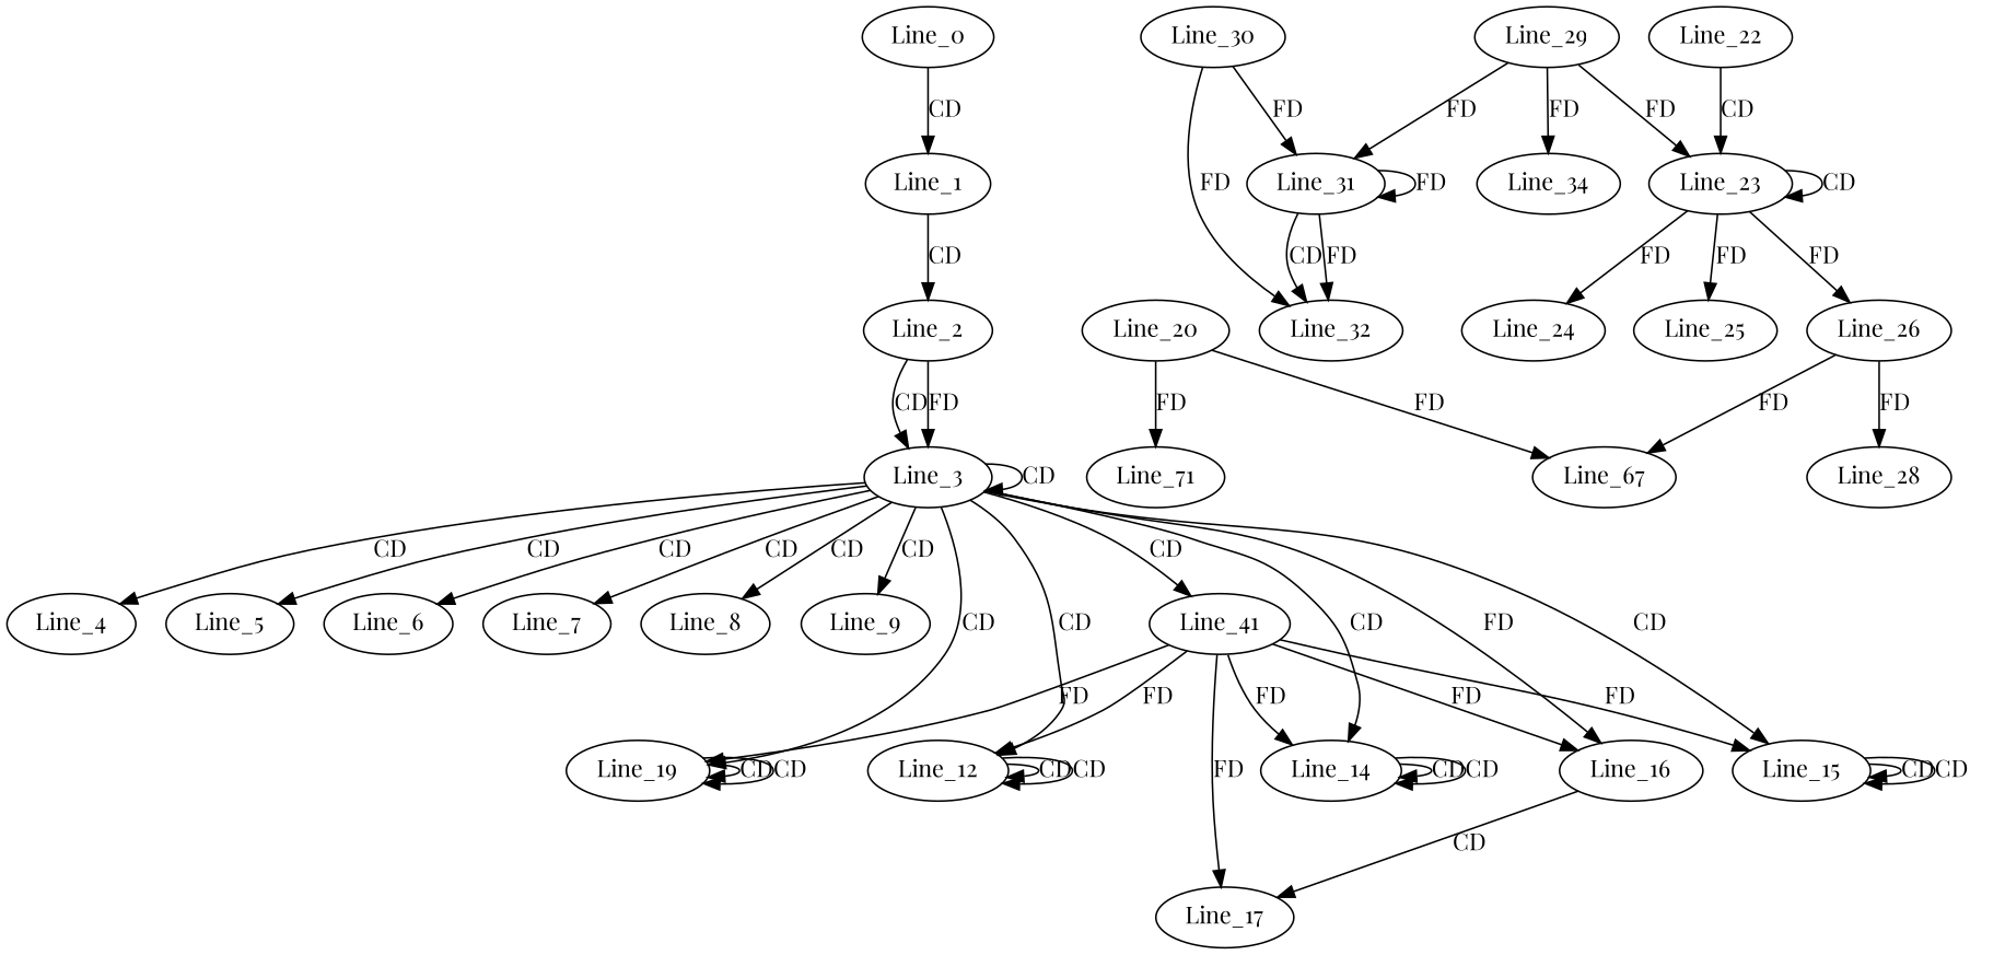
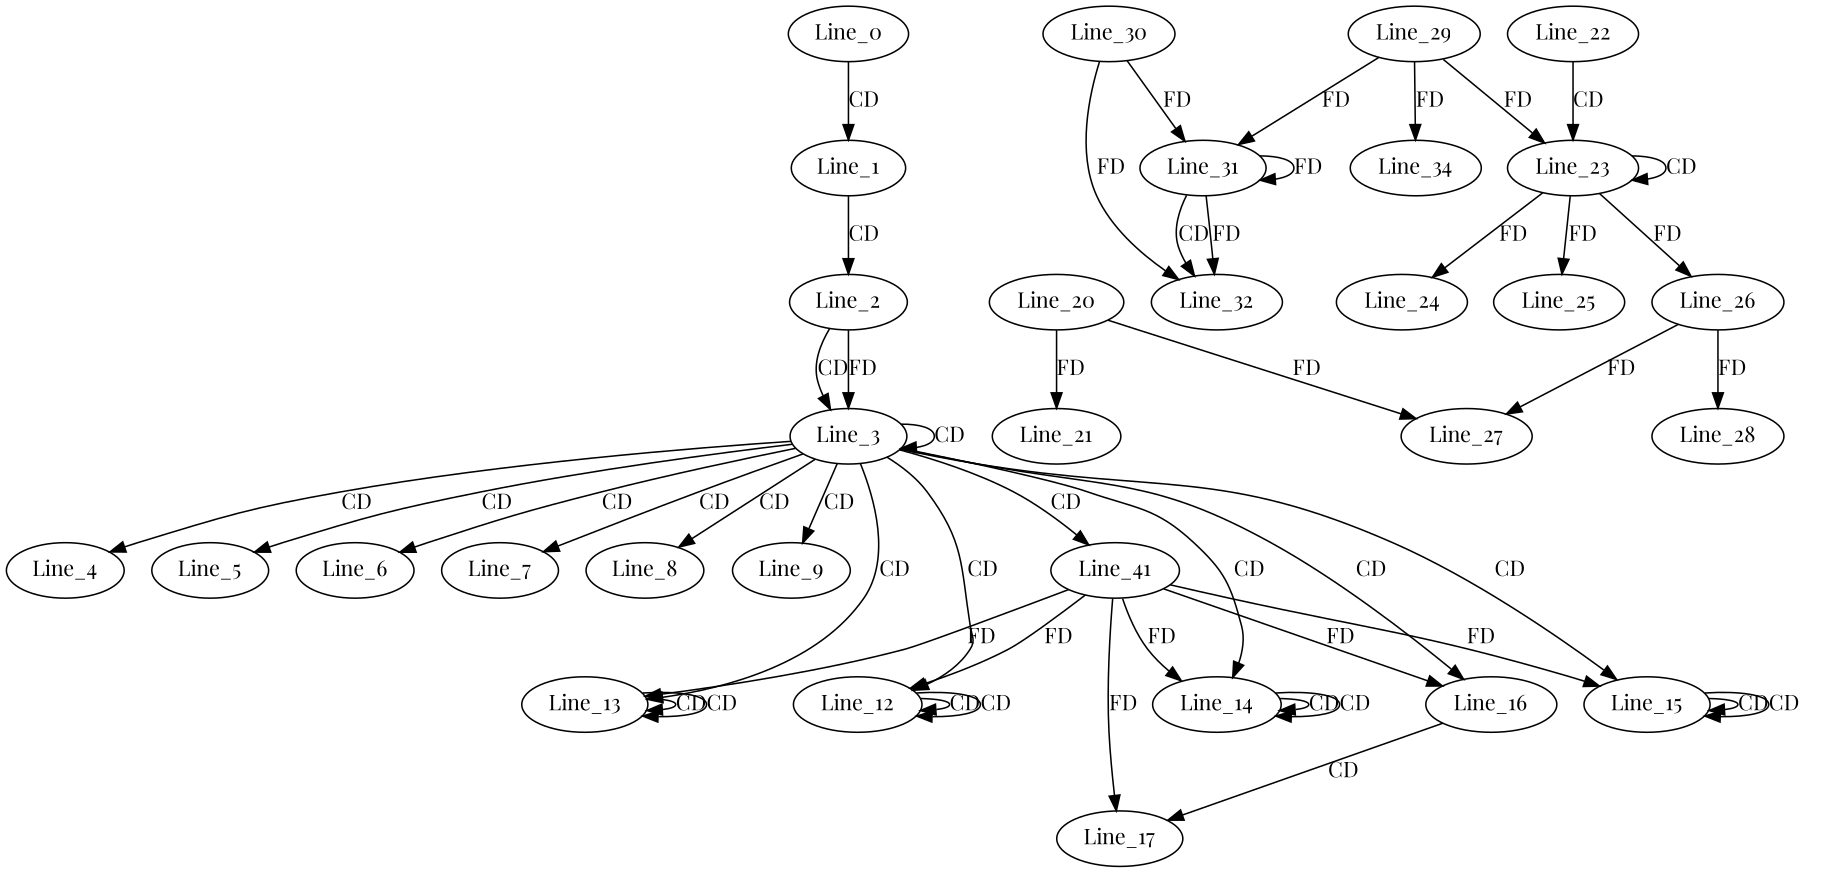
  digraph {
    fontname="Playfair Display"
    node [fontname="Playfair Display"]
    edge [fontname="Playfair Display"]
    Line_0
    Line_1
    Line_2
    Line_3
    Line_4
    Line_5
    Line_6
    Line_7
    Line_8
    Line_9
    n11 [label=Line_41]
    Line_12
-   Line_13 [label=Line_19]
+   Line_13
    Line_14
    Line_15
    Line_16
    Line_17
    Line_20
-   Line_21 [label=Line_71]
-   Line_27 [label=Line_67]
+   Line_21
+   Line_27
    Line_23
    Line_24
    Line_25
    Line_26
    Line_28
    Line_29
    Line_31
    Line_34
    Line_22
    Line_32
    Line_30
    Line_0 -> Line_1 [label=CD]
    Line_1 -> Line_2 [label=CD]
    Line_2 -> Line_3 [label=CD]
    Line_2 -> Line_3 [label=FD]
    Line_3 -> Line_3 [label=CD]
    Line_3 -> Line_4 [label=CD]
    Line_3 -> Line_5 [label=CD]
    Line_3 -> Line_6 [label=CD]
    Line_3 -> Line_7 [label=CD]
    Line_3 -> Line_8 [label=CD]
    Line_3 -> Line_9 [label=CD]
    Line_3 -> n11 [label=CD]
    Line_3 -> Line_12 [label=CD]
    Line_3 -> Line_13 [label=CD]
    Line_3 -> Line_14 [label=CD]
    Line_3 -> Line_15 [label=CD]
-   Line_3 -> Line_16 [label=FD]
+   Line_3 -> Line_16 [label=CD]
    n11 -> Line_12 [label=FD]
    n11 -> Line_13 [label=FD]
    n11 -> Line_14 [label=FD]
    n11 -> Line_15 [label=FD]
    n11 -> Line_16 [label=FD]
    n11 -> Line_17 [label=FD]
    Line_12 -> Line_12 [label=CD]
    Line_12 -> Line_12 [label=CD]
    Line_13 -> Line_13 [label=CD]
    Line_13 -> Line_13 [label=CD]
    Line_14 -> Line_14 [label=CD]
    Line_14 -> Line_14 [label=CD]
    Line_15 -> Line_15 [label=CD]
    Line_15 -> Line_15 [label=CD]
    Line_16 -> Line_17 [label=CD]
    Line_20 -> Line_21 [label=FD]
    Line_20 -> Line_27 [label=FD]
    Line_23 -> Line_23 [label=CD]
    Line_23 -> Line_24 [label=FD]
    Line_23 -> Line_25 [label=FD]
    Line_23 -> Line_26 [label=FD]
    Line_26 -> Line_27 [label=FD]
    Line_26 -> Line_28 [label=FD]
    Line_29 -> Line_23 [label=FD]
    Line_29 -> Line_31 [label=FD]
    Line_29 -> Line_34 [label=FD]
    Line_31 -> Line_31 [label=FD]
    Line_31 -> Line_32 [label=CD]
    Line_31 -> Line_32 [label=FD]
    Line_22 -> Line_23 [label=CD]
    Line_30 -> Line_31 [label=FD]
    Line_30 -> Line_32 [label=FD]
  }
